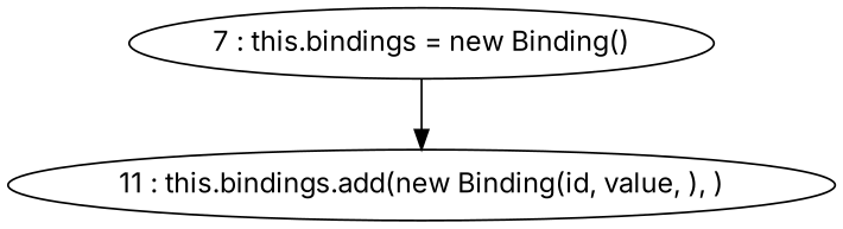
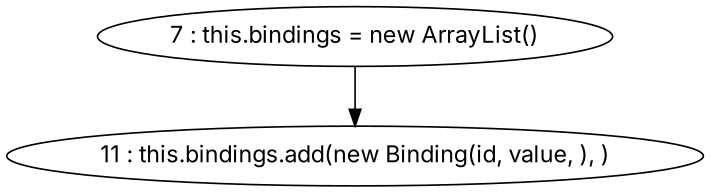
  digraph {
    fontname=Inter
    node [fontname=Inter]
-   "7 : this.bindings = new ArrayList()" [label="7 : this.bindings = new Binding()"]
+   "7 : this.bindings = new ArrayList()"
    "11 : this.bindings.add(new Binding(id, value, ), )"
    "7 : this.bindings = new ArrayList()" -> "11 : this.bindings.add(new Binding(id, value, ), )" [fontname=Inter]
  }
